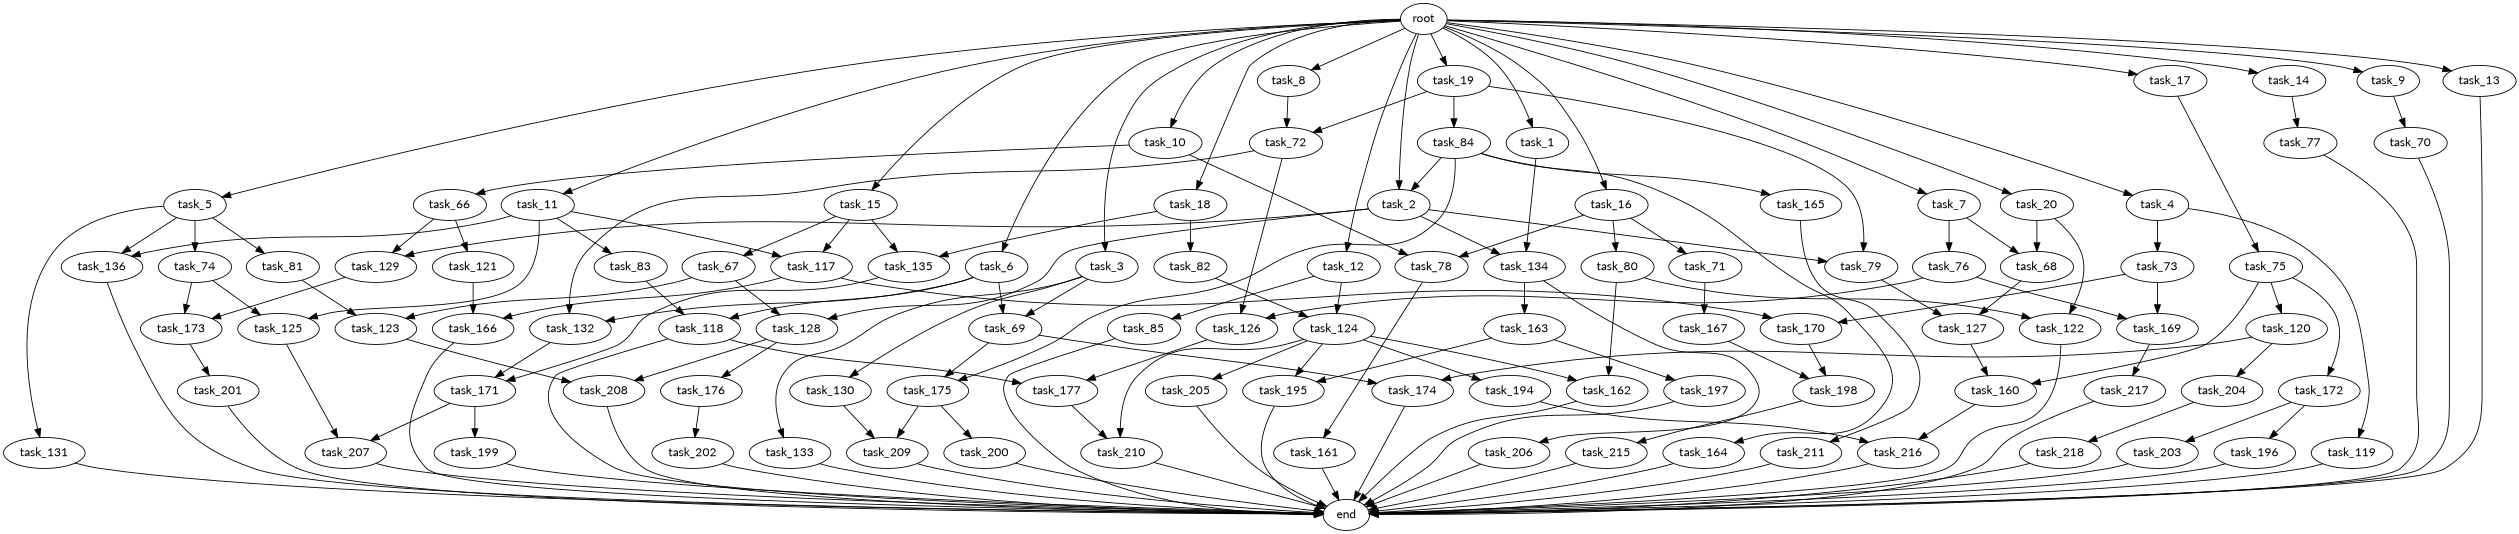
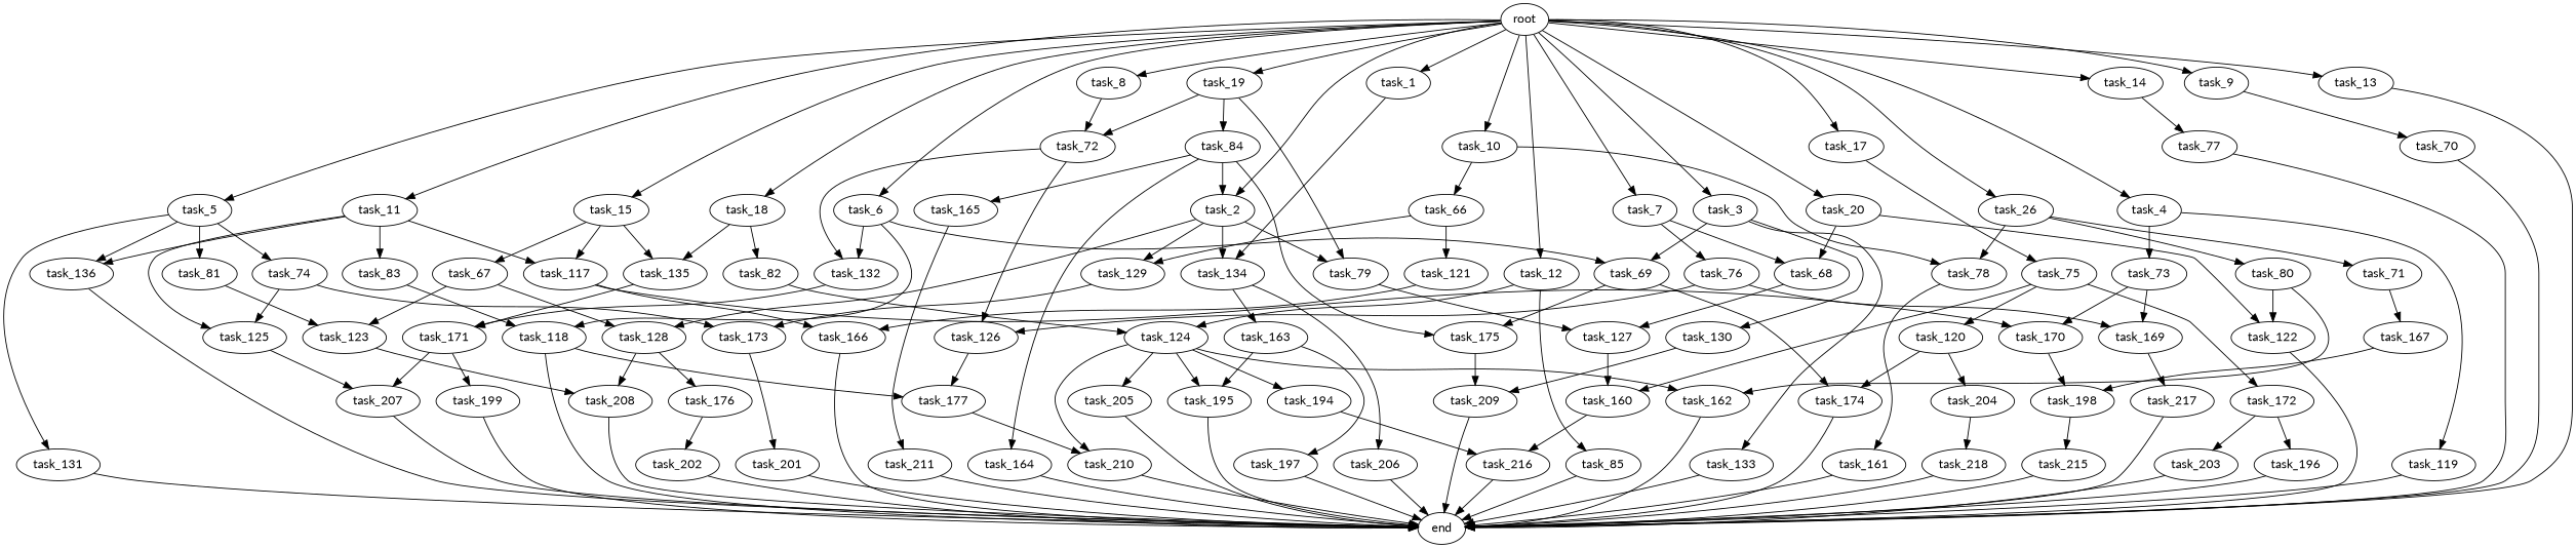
  digraph {
    fontname=Lato
    node [fontname=Lato]
    edge [fontname=Lato]
    task_11
    task_83
    task_125
    task_136
    task_117
    task_118
    task_207
    end
    task_170
    task_166
    task_175
    task_209
-   task_200
    task_171
    task_199
    task_195
    task_17
    task_75
    task_120
    task_172
    task_160
    task_162
    task_202
    task_217
    task_126
    task_177
    task_210
    task_69
    task_174
    task_73
    task_169
    task_198
    task_133
    task_197
    task_67
    task_128
    task_123
    task_176
    task_208
    task_7
    task_68
    task_76
    task_127
    task_79
    task_205
    task_80
    task_122
    task_130
    task_204
    task_203
    task_196
    task_216
    task_206
    task_201
    task_81
    task_72
    task_132
    task_121
    task_215
    task_3
    task_20
    task_14
    task_77
    task_71
    task_167
    task_218
    task_9
    task_70
-   task_16
+   task_16 [label=task_26]
    task_78
    task_161
    root
    task_4
    task_19
    task_13
    task_5
    task_6
    task_15
    task_10
    task_1
    task_2
    task_12
    task_8
    task_18
    task_119
    task_84
    task_74
    task_131
    task_135
    task_66
    task_134
    task_129
    task_85
    task_124
    task_82
    task_163
    task_165
    task_211
    task_164
    task_194
    task_173
    task_11 -> task_83
    task_11 -> task_125
    task_11 -> task_136
    task_11 -> task_117
    task_83 -> task_118
    task_125 -> task_207
    task_136 -> end
    task_117 -> task_170
    task_117 -> task_166
    task_118 -> end
    task_118 -> task_177
    task_207 -> end
    task_170 -> task_198
    task_166 -> end
    task_175 -> task_209
-   task_175 -> task_200
    task_209 -> end
-   task_200 -> end
    task_171 -> task_207
    task_171 -> task_199
    task_199 -> end
    task_195 -> end
    task_17 -> task_75
    task_75 -> task_120
    task_75 -> task_172
    task_75 -> task_160
    task_120 -> task_174
    task_120 -> task_204
    task_172 -> task_203
    task_172 -> task_196
    task_160 -> task_216
    task_162 -> end
    task_202 -> end
    task_217 -> end
    task_126 -> task_177
    task_177 -> task_210
    task_210 -> end
    task_69 -> task_175
    task_69 -> task_174
    task_174 -> end
    task_73 -> task_170
    task_73 -> task_169
    task_169 -> task_217
    task_198 -> task_215
    task_133 -> end
    task_197 -> end
    task_67 -> task_128
    task_67 -> task_123
    task_128 -> task_176
    task_128 -> task_208
    task_123 -> task_208
    task_176 -> task_202
    task_208 -> end
    task_7 -> task_68
    task_7 -> task_76
    task_68 -> task_127
    task_76 -> task_126
    task_76 -> task_169
    task_127 -> task_160
    task_79 -> task_127
    task_205 -> end
    task_80 -> task_162
    task_80 -> task_122
    task_122 -> end
    task_130 -> task_209
    task_204 -> task_218
    task_203 -> end
    task_196 -> end
    task_216 -> end
    task_206 -> end
    task_201 -> end
    task_81 -> task_123
    task_72 -> task_126
    task_72 -> task_132
    task_132 -> task_171
    task_121 -> task_166
    task_215 -> end
    task_3 -> task_69
    task_3 -> task_133
    task_3 -> task_130
    task_20 -> task_68
    task_20 -> task_122
    task_14 -> task_77
    task_77 -> end
    task_71 -> task_167
    task_167 -> task_198
    task_218 -> end
    task_9 -> task_70
    task_70 -> end
    task_16 -> task_80
    task_16 -> task_71
    task_16 -> task_78
    task_78 -> task_161
    task_161 -> end
    root -> task_11
    root -> task_17
    root -> task_7
    root -> task_3
    root -> task_20
    root -> task_14
    root -> task_9
    root -> task_16
    root -> task_4
    root -> task_19
    root -> task_13
    root -> task_5
    root -> task_6
    root -> task_15
    root -> task_10
    root -> task_1
    root -> task_2
    root -> task_12
    root -> task_8
    root -> task_18
    task_4 -> task_73
    task_4 -> task_119
    task_19 -> task_79
    task_19 -> task_72
    task_19 -> task_84
    task_13 -> end
    task_5 -> task_136
    task_5 -> task_81
    task_5 -> task_74
    task_5 -> task_131
    task_6 -> task_118
    task_6 -> task_69
    task_6 -> task_132
    task_15 -> task_117
    task_15 -> task_67
    task_15 -> task_135
    task_10 -> task_78
    task_10 -> task_66
    task_1 -> task_134
    task_2 -> task_128
    task_2 -> task_79
    task_2 -> task_134
    task_2 -> task_129
    task_12 -> task_85
    task_12 -> task_124
    task_8 -> task_72
    task_18 -> task_135
    task_18 -> task_82
    task_119 -> end
    task_84 -> task_175
    task_84 -> task_2
    task_84 -> task_165
    task_84 -> task_164
    task_74 -> task_125
    task_74 -> task_173
    task_131 -> end
    task_135 -> task_171
    task_66 -> task_121
    task_66 -> task_129
    task_134 -> task_206
    task_134 -> task_163
    task_129 -> task_173
    task_85 -> end
    task_124 -> task_195
    task_124 -> task_162
    task_124 -> task_210
    task_124 -> task_205
    task_124 -> task_194
    task_82 -> task_124
    task_163 -> task_195
    task_163 -> task_197
    task_165 -> task_211
    task_211 -> end
    task_164 -> end
    task_194 -> task_216
    task_173 -> task_201
  }
